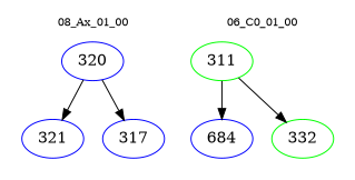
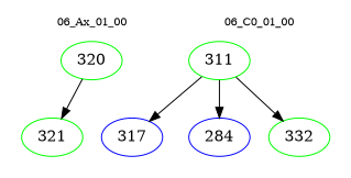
  digraph {
    fontname="DejaVu Serif"
    node [color=blue fontname="DejaVu Serif"]
    edge [color=black fontname="DejaVu Serif"]
-   n1 [label=320]
+   n1 [color=green label=320]
    n2 [label=317]
-   n3 [label=321]
+   n3 [color=green label=321]
    n4 [color=green label=311]
-   n5 [label=684]
+   n5 [label=284]
    n6 [color=green label=332]
    subgraph cluster_1 {
      color=white
      fontsize=10
-     label="08_Ax_01_00"
+     label="06_Ax_01_00"
      n1
      n2
      n3
    }
    subgraph cluster_2 {
      color=white
      fontsize=10
      label="06_C0_01_00"
      n4
      n5
      n6
    }
-   n1 -> n2
+   n4 -> n2
    n1 -> n3
    n4 -> n5
    n4 -> n6
  }
